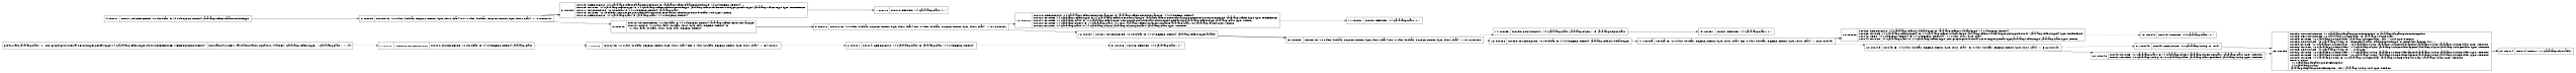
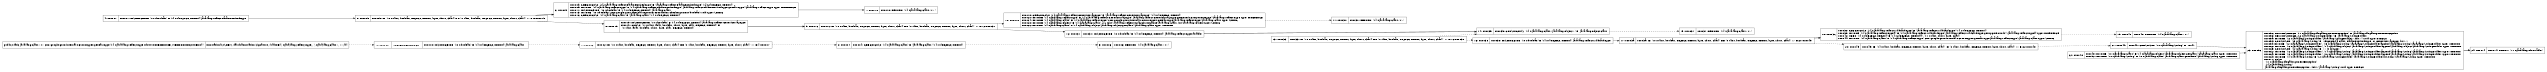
  digraph {
    rankdir=LR
    node [shape=record]
    edge [style=dashed]
-   n1 [label="{0\:\ 0x0000|METHOD_ENTER_BLOCK\l|0x0000: INSTANCE_OF  (r0 I:boolean) = (r4 I:?[OBJECT, ARRAY]) java.lang.Class \l}"]
+   n1 [label="{0\:\ 0x0000|MTH_ENTER_BLOCK\l|0x0000: INSTANCE_OF  (r0 I:boolean) = (r4 I:?[OBJECT, ARRAY]) java.lang.Class \l}"]
    n2 [label="{1\:\ 0x0002|0x0002: IF  (r0 I:?[int, boolean, OBJECT, ARRAY, byte, short, char]) == (0 ?[int, boolean, OBJECT, ARRAY, byte, short, char])  \-\> B:4:0x0007 \l}"]
    n3 [label="{2\:\ 0x0004|0x0004: CHECK_CAST  (r4 I:java.lang.Class) = (java.lang.Class) (r4 I:?[OBJECT, ARRAY]) \l}"]
    n4 [label="{3\:\ 0x0006|0x0006: RETURN  (r4 I:java.lang.Class\<?\>) \l}"]
    n5 [label="{4\:\ 0x0007|0x0007: INSTANCE_OF  (r0 I:boolean) = (r4 I:?[OBJECT, ARRAY]) java.lang.reflect.ParameterizedType \l}"]
    n6 [label="{5\:\ 0x0009|0x0009: IF  (r0 I:?[int, boolean, OBJECT, ARRAY, byte, short, char]) == (0 ?[int, boolean, OBJECT, ARRAY, byte, short, char])  \-\> B:8:0x0019 \l}"]
    n7 [label="{6\:\ 0x000b|0x000b: CHECK_CAST  (r4 I:java.lang.reflect.ParameterizedType) = (java.lang.reflect.ParameterizedType) (r4 I:?[OBJECT, ARRAY]) \l0x000d: INVOKE  (r4 I:java.lang.reflect.Type) = (r4 I:java.lang.reflect.ParameterizedType) java.lang.reflect.ParameterizedType.getRawType():java.lang.reflect.Type type: INTERFACE \l0x0011: INSTANCE_OF  (r0 I:boolean) = (r4 I:?[OBJECT, ARRAY]) java.lang.Class \l0x0013: INVOKE  (r0 I:boolean) com.google.gson.internal.$Gson$Preconditions.checkArgument(boolean):void type: STATIC \l0x0016: CHECK_CAST  (r4 I:java.lang.Class) = (java.lang.Class) (r4 I:?[OBJECT, ARRAY]) \l}"]
    n8 [label="{8\:\ 0x0019|0x0019: INSTANCE_OF  (r0 I:boolean) = (r4 I:?[OBJECT, ARRAY]) java.lang.reflect.GenericArrayType \l0x001b: CONST  (r1 I:?[int, float, boolean, short, byte, char, OBJECT, ARRAY]) = \l  (0 ?[int, float, boolean, short, byte, char, OBJECT, ARRAY])\l \l}"]
    n9 [label="{7\:\ 0x0018|0x0018: RETURN  (r4 I:java.lang.Class\<?\>) \l}"]
    n10 [label="{9\:\ 0x001c|0x001c: IF  (r0 I:?[int, boolean, OBJECT, ARRAY, byte, short, char]) == (0 ?[int, boolean, OBJECT, ARRAY, byte, short, char])  \-\> B:12:0x0031 \l}"]
    n11 [label="{10\:\ 0x001e|0x001e: CHECK_CAST  (r4 I:java.lang.reflect.GenericArrayType) = (java.lang.reflect.GenericArrayType) (r4 I:?[OBJECT, ARRAY]) \l0x0020: INVOKE  (r4 I:java.lang.reflect.Type) = (r4 I:java.lang.reflect.GenericArrayType) java.lang.reflect.GenericArrayType.getGenericComponentType():java.lang.reflect.Type type: INTERFACE \l0x0024: INVOKE  (r4 I:java.lang.Class) = (r4 I:java.lang.reflect.Type) com.google.gson.internal.$Gson$Types.getRawType(java.lang.reflect.Type):java.lang.Class type: STATIC \l0x0028: INVOKE  (r4 I:java.lang.Object) = (r4 I:java.lang.Class), (r1 I:int) java.lang.reflect.Array.newInstance(java.lang.Class, int):java.lang.Object type: STATIC \l0x002c: INVOKE  (r4 I:java.lang.Class) = (r4 I:java.lang.Object) java.lang.Object.getClass():java.lang.Class type: VIRTUAL \l}"]
    n12 [label="{12\:\ 0x0031|0x0031: INSTANCE_OF  (r0 I:boolean) = (r4 I:?[OBJECT, ARRAY]) java.lang.reflect.TypeVariable \l}"]
    n13 [label="{11\:\ 0x0030|0x0030: RETURN  (r4 I:java.lang.Class\<?\>) \l}"]
    n14 [label="{13\:\ 0x0033|0x0033: IF  (r0 I:?[int, boolean, OBJECT, ARRAY, byte, short, char]) == (0 ?[int, boolean, OBJECT, ARRAY, byte, short, char])  \-\> B:16:0x0038 \l}"]
    n15 [label="{14\:\ 0x0035|0x0035: CONST_CLASS  (r4 I:java.lang.Class\<java.lang.Object\>) =  java.lang.Object.class \l}"]
    n16 [label="{16\:\ 0x0038|0x0038: INSTANCE_OF  (r0 I:boolean) = (r4 I:?[OBJECT, ARRAY]) java.lang.reflect.WildcardType \l}"]
    n17 [label="{15\:\ 0x0037|0x0037: RETURN  (r4 I:java.lang.Class\<?\>) \l}"]
    n18 [label="{17\:\ 0x003a|0x003a: IF  (r0 I:?[int, boolean, OBJECT, ARRAY, byte, short, char]) == (0 ?[int, boolean, OBJECT, ARRAY, byte, short, char])  \-\> B:20:0x0049 \l}"]
    n19 [label="{18\:\ 0x003c|0x003c: CHECK_CAST  (r4 I:java.lang.reflect.WildcardType) = (java.lang.reflect.WildcardType) (r4 I:?[OBJECT, ARRAY]) \l0x003e: INVOKE  (r4 I:java.lang.reflect.Type[]) = (r4 I:java.lang.reflect.WildcardType) java.lang.reflect.WildcardType.getUpperBounds():java.lang.reflect.Type[] type: INTERFACE \l0x0042: AGET  (r4 I:?[OBJECT, ARRAY]) = (r4 I:?[OBJECT, ARRAY][]), (r1 I:?[int, short, byte, char]) \l0x0044: INVOKE  (r4 I:java.lang.Class) = (r4 I:java.lang.reflect.Type) com.google.gson.internal.$Gson$Types.getRawType(java.lang.reflect.Type):java.lang.Class type: STATIC \l}"]
    n20 [label="{20\:\ 0x0049|0x0049: IF  (r4 I:?[int, boolean, OBJECT, ARRAY, byte, short, char]) != (0 ?[int, boolean, OBJECT, ARRAY, byte, short, char])  \-\> B:22:0x004e \l}"]
    n21 [label="{19\:\ 0x0048|0x0048: RETURN  (r4 I:java.lang.Class\<?\>) \l}"]
    n22 [label="{21\:\ 0x004b|0x004b: CONST_STR  (r0 I:java.lang.String) =  \"null\" \l}"]
    n23 [label="{22\:\ 0x004e|0x004e: INVOKE  (r0 I:java.lang.Class) = (r4 I:java.lang.Object) java.lang.Object.getClass():java.lang.Class type: VIRTUAL \l0x0052: INVOKE  (r0 I:java.lang.String) = (r0 I:java.lang.Class) java.lang.Class.getName():java.lang.String type: VIRTUAL \l}"]
    n24 [label="{23\:\ 0x0056|0x0056: NEW_INSTANCE  (r1 I:java.lang.IllegalArgumentException) =  java.lang.IllegalArgumentException \l0x0058: NEW_INSTANCE  (r2 I:java.lang.StringBuilder) =  java.lang.StringBuilder \l0x005a: INVOKE  (r2 I:java.lang.StringBuilder) java.lang.StringBuilder.\<init\>():void type: DIRECT \l0x005d: CONST_STR  (r3 I:java.lang.String) =  \"Expected a Class, ParameterizedType, or GenericArrayType, but \<\" \l0x005f: INVOKE  (r2 I:java.lang.StringBuilder), (r3 I:java.lang.String) java.lang.StringBuilder.append(java.lang.String):java.lang.StringBuilder type: VIRTUAL \l0x0062: INVOKE  (r2 I:java.lang.StringBuilder), (r4 I:java.lang.Object) java.lang.StringBuilder.append(java.lang.Object):java.lang.StringBuilder type: VIRTUAL \l0x0065: CONST_STR  (r4 I:java.lang.String) =  \"\> is of type \" \l0x0067: INVOKE  (r2 I:java.lang.StringBuilder), (r4 I:java.lang.String) java.lang.StringBuilder.append(java.lang.String):java.lang.StringBuilder type: VIRTUAL \l0x006a: INVOKE  (r2 I:java.lang.StringBuilder), (r0 I:java.lang.String) java.lang.StringBuilder.append(java.lang.String):java.lang.StringBuilder type: VIRTUAL \l0x006d: INVOKE  (r4 I:java.lang.String) = (r2 I:java.lang.StringBuilder) java.lang.StringBuilder.toString():java.lang.String type: VIRTUAL \l0x0071: CAST  \l  (r1 I:java.lang.IllegalArgumentException)\l  (r4 I:java.lang.String)\l java.lang.IllegalArgumentException.\<init\>(java.lang.String):void type: DIRECT \l}"]
    n25 [label="{24\:\ 0x0074|0x0074: THROW  (r1 I:java.lang.Throwable) \l}"]
    n26 [label="{public static java.lang.Class\<?\> com.google.gson.internal.$Gson$Types.getRawType((r4 I:java.lang.reflect.Type A[IMMUTABLE_TYPE, METHOD_ARGUMENT]))  | Annotation[SYSTEM, dalvik.annotation.Signature, \{value=[(, Ljava\/lang\/reflect\/Type;, ), Ljava\/lang\/Class\<, *\>;]\}]\l}"]
    n1 -> n2
    n2 -> n3
    n3 -> n4
    n5 -> n6 [style=solid]
    n6 -> n7 [style=bold]
    n6 -> n8 [style=solid]
    n7 -> n9 [style=solid]
    n8 -> n10 [style=bold]
    n10 -> n11 [style=solid]
    n10 -> n12 [style=solid]
    n11 -> n13
-   n12 -> n14 [style=bold]
+   n12 -> n15 [style=bold]
    n14 -> n15
    n14 -> n16
-   n15 -> n17 [style=solid]
+   n15 -> n17
    n16 -> n18 [style=solid]
    n18 -> n19 [style=bold]
    n18 -> n20
    n19 -> n21
    n20 -> n22
-   n20 -> n23 [style=solid]
    n22 -> n24 [style=solid]
    n23 -> n24 [style=solid]
    n24 -> n25 [style=bold]
    n26 -> n1
  }
